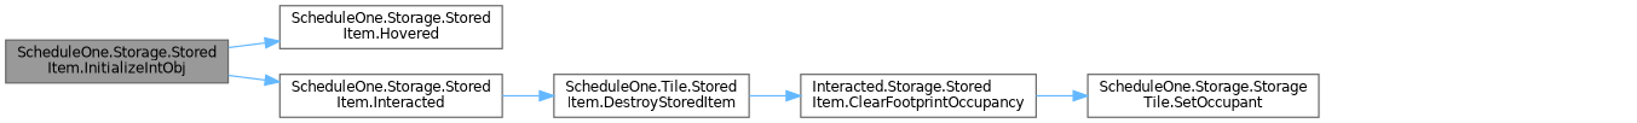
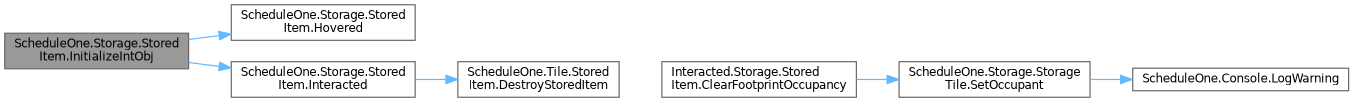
  digraph {
    rankdir=LR
    node [color=grey40 fillcolor=white fontname=Helvetica fontsize=10 shape=box style=filled]
    edge [color=steelblue1 fontname=Helvetica fontsize=10 labelfontname=Helvetica labelfontsize=10 style=solid]
    n1 [color=gray40 fillcolor=grey60 fontcolor=black height=0.2 label="ScheduleOne.Storage.Stored\lItem.InitializeIntObj" width=0.4]
    n2 [height=0.2 label="ScheduleOne.Storage.Stored\lItem.Hovered" width=0.4]
    n3 [height=0.2 label="ScheduleOne.Storage.Stored\lItem.Interacted" width=0.4]
    n4 [height=0.2 label="ScheduleOne.Tile.Stored\lItem.DestroyStoredItem" width=0.4]
    n5 [height=0.2 label="Interacted.Storage.Stored\lItem.ClearFootprintOccupancy" width=0.4]
    n6 [height=0.2 label="ScheduleOne.Storage.Storage\lTile.SetOccupant" width=0.4]
+   n7 [height=0.2 label="ScheduleOne.Console.LogWarning" width=0.4]
    n1 -> n2
    n1 -> n3
    n3 -> n4
-   n4 -> n5
    n5 -> n6
+   n6 -> n7
  }
